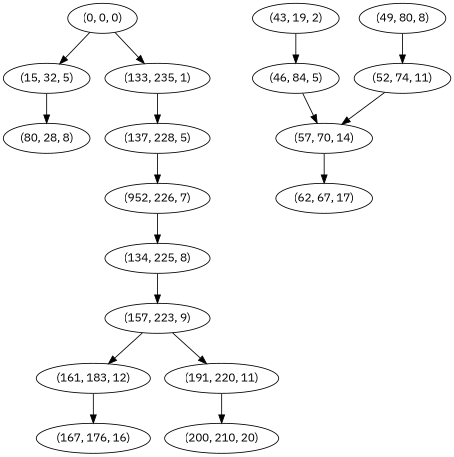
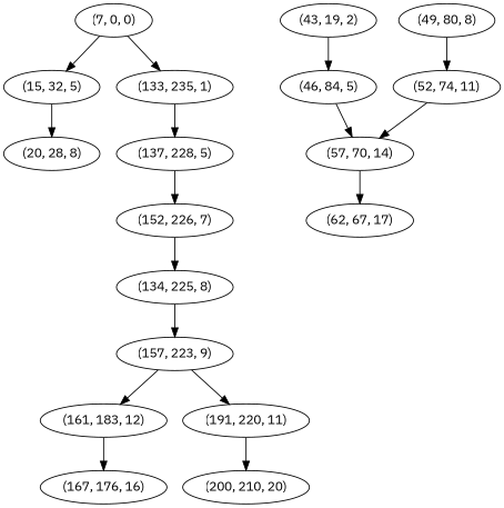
  digraph {
    fontname="IBM Plex Sans"
    node [fontname="IBM Plex Sans"]
    edge [fontname="IBM Plex Sans"]
-   "(0, 0, 0)"
+   "(0, 0, 0)" [label="(7, 0, 0)"]
    "(15, 32, 5)"
    "(133, 235, 1)"
-   "(20, 28, 8)" [label="(80, 28, 8)"]
+   "(20, 28, 8)"
    "(137, 228, 5)"
    n6 [label="(43, 19, 2)"]
    "(46, 84, 5)"
    "(57, 70, 14)"
    "(49, 80, 8)"
    "(52, 74, 11)"
    "(62, 67, 17)"
-   "(152, 226, 7)" [label="(952, 226, 7)"]
+   "(152, 226, 7)"
    n13 [label="(134, 225, 8)"]
    "(157, 223, 9)"
    "(161, 183, 12)"
    "(191, 220, 11)"
    "(167, 176, 16)"
    "(200, 210, 20)"
    "(0, 0, 0)" -> "(15, 32, 5)"
    "(0, 0, 0)" -> "(133, 235, 1)"
    "(15, 32, 5)" -> "(20, 28, 8)"
    "(133, 235, 1)" -> "(137, 228, 5)"
    "(137, 228, 5)" -> "(152, 226, 7)"
    n6 -> "(46, 84, 5)"
    "(46, 84, 5)" -> "(57, 70, 14)"
    "(57, 70, 14)" -> "(62, 67, 17)"
    "(49, 80, 8)" -> "(52, 74, 11)"
    "(52, 74, 11)" -> "(57, 70, 14)"
    "(152, 226, 7)" -> n13
    n13 -> "(157, 223, 9)"
    "(157, 223, 9)" -> "(161, 183, 12)"
    "(157, 223, 9)" -> "(191, 220, 11)"
    "(161, 183, 12)" -> "(167, 176, 16)"
    "(191, 220, 11)" -> "(200, 210, 20)"
  }
